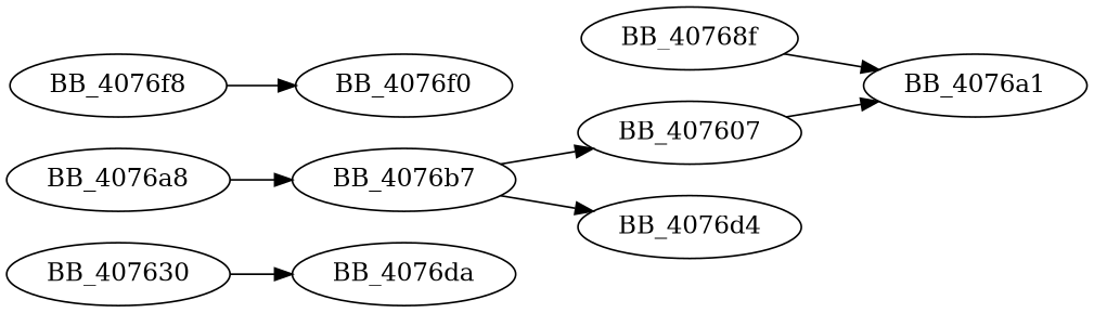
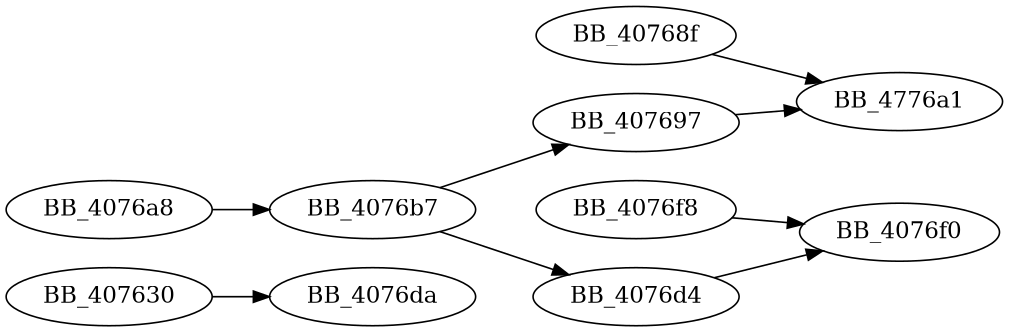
  digraph {
    rankdir=LR
    BB_407630
    BB_4076da
    BB_40768f
-   BB_4076a1
-   BB_407697 [label=BB_407607]
+   BB_4076a1 [label=BB_4776a1]
+   BB_407697
    BB_4076a8
    BB_4076b7
    BB_4076d4
    BB_4076f0
    BB_4076f8
    BB_407630 -> BB_4076da
    BB_40768f -> BB_4076a1
    BB_407697 -> BB_4076a1
    BB_4076a8 -> BB_4076b7
    BB_4076b7 -> BB_407697
    BB_4076b7 -> BB_4076d4
+   BB_4076d4 -> BB_4076f0
    BB_4076f8 -> BB_4076f0
  }
